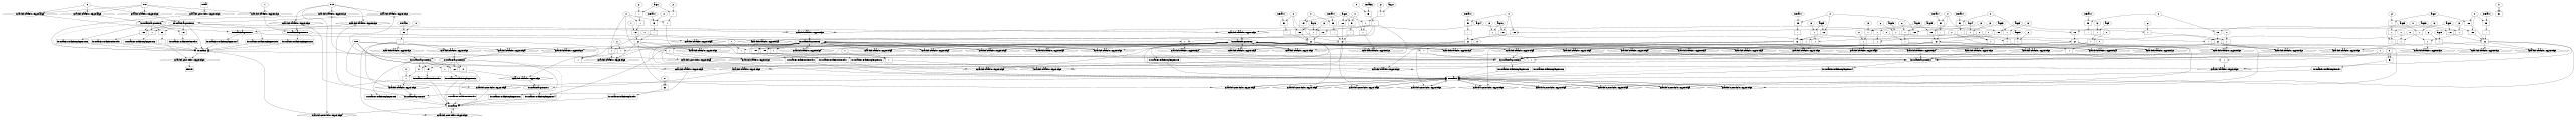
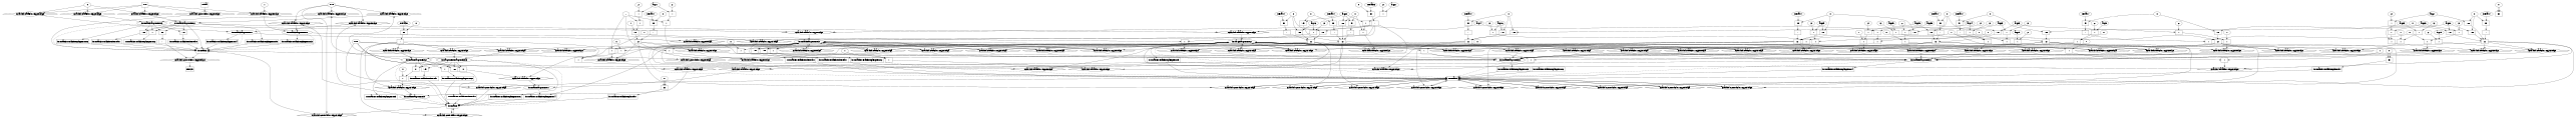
  digraph {
    node [shape=rect]
    n1 [label=inv_main3]
    n2 [label="Guarded ControlFlow Hyperedge" shape=diamond]
    n3 [label="Guarded ControlFlow Hyperedge" shape=diamond]
    n4 [label=inv_main5]
    n5 [label=FALSE]
    n6 [label="Guarded ControlFlow Hyperedge" shape=diamond]
    n7 [label="Guarded ControlFlow Hyperedge" shape=diamond]
    n8 [label="Guarded ControlFlow Hyperedge" shape=diamond]
    n9 [label="Guarded ControlFlow Hyperedge" shape=diamond]
    n10 [label="Guarded ControlFlow Hyperedge" shape=diamond]
    n11 [label="Guarded ControlFlow Hyperedge" shape=diamond]
    n12 [label="Guarded ControlFlow Hyperedge" shape=diamond]
    n13 [label="Guarded ControlFlow Hyperedge" shape=diamond]
    n14 [label="Guarded ControlFlow Hyperedge" shape=diamond]
    n15 [label="Guarded ControlFlow Hyperedge" shape=diamond]
    n16 [label=inv_main8]
    n17 [label="Guarded ControlFlow Hyperedge" shape=diamond]
    n18 [label="Guarded ControlFlow Hyperedge" shape=diamond]
    n19 [label=Initial]
    n20 [label="Guarded ControlFlow Hyperedge" shape=diamond]
    n21 [label=inv_main3_argument_0 shape=oval]
    n22 [label="Guarded DataFlow Hyperedge" shape=diamond]
    n23 [label=inv_main3_VerifHintTplEqTerm_3]
    n24 [label=inv_main5_argument_0 shape=oval]
    n25 [label=inv_main3_argument_1 shape=oval]
    n26 [label="Guarded DataFlow Hyperedge" shape=diamond]
    n27 [label=inv_main3_VerifHintTplEqTerm_4]
    n28 [label=inv_main5_argument_1 shape=oval]
    n29 [label=inv_main3_argument_2 shape=oval]
    n30 [label="="]
    n31 [label="Guarded DataFlow Hyperedge" shape=diamond]
    n32 [label=">="]
    n33 [label=">="]
    n34 [label="-"]
    n35 [label=inv_main3_VerifHintTplEqTerm_5]
    n36 [label="!"]
-   n37 [label=inv_main5_argument_2 shape=oval]
+   n37 [label=inv_arg5_argument_2 shape=oval]
    n38 [label=inv_main3_VerifHintInitPred_0]
    n39 [label=inv_main3_VerifHintInitPred_1]
    n40 [label=inv_main3_VerifHintTplEqTerm_2]
    n41 [label=inv_main3_argument_3 shape=oval]
    n42 [label="Guarded DataFlow Hyperedge" shape=diamond]
    n43 [label=inv_main3_VerifHintTplEqTerm_6]
    n44 [label=inv_main5_argument_3 shape=oval]
    n45 [label="Guarded DataFlow Hyperedge" shape=diamond]
    n46 [label=inv_main5_VerifHintTplEqTerm_3]
    n47 [label=inv_main8_argument_0 shape=oval]
    n48 [label="Guarded DataFlow Hyperedge" shape=diamond]
    n49 [label=inv_main5_VerifHintTplEqTerm_4]
    n50 [label=inv_main8_argument_1 shape=oval]
    n51 [label="-"]
    n52 [label="*"]
    n53 [label="*"]
    n54 [label="Guarded DataFlow Hyperedge" shape=diamond]
    n55 [label="Guarded DataFlow Hyperedge" shape=diamond]
    n56 [label="Guarded DataFlow Hyperedge" shape=diamond]
    n57 [label="Guarded DataFlow Hyperedge" shape=diamond]
    n58 [label="Guarded DataFlow Hyperedge" shape=diamond]
    n59 [label="Guarded DataFlow Hyperedge" shape=diamond]
    n60 [label="Guarded DataFlow Hyperedge" shape=diamond]
    n61 [label=">="]
    n62 [label=">="]
    n63 [label="-"]
    n64 [label=inv_main5_VerifHintTplEqTerm_5]
    n65 [label="Guarded DataFlow Hyperedge" shape=diamond]
    n66 [label="-"]
    n67 [label="-"]
    n68 [label=inv_main8_argument_2 shape=oval]
    n69 [label=inv_main5_VerifHintInitPred_0]
    n70 [label=inv_main5_VerifHintInitPred_1]
    n71 [label=inv_main5_VerifHintTplEqTerm_2]
    n72 [label="-"]
    n73 [label="*"]
    n74 [label="*"]
    n75 [label="Guarded DataFlow Hyperedge" shape=diamond]
    n76 [label="Guarded DataFlow Hyperedge" shape=diamond]
    n77 [label="Guarded DataFlow Hyperedge" shape=diamond]
    n78 [label="Guarded DataFlow Hyperedge" shape=diamond]
    n79 [label="Guarded DataFlow Hyperedge" shape=diamond]
    n80 [label="Guarded DataFlow Hyperedge" shape=diamond]
    n81 [label="Guarded DataFlow Hyperedge" shape=diamond]
    n82 [label=inv_main8_VerifHintTplEqTerm_4]
    n83 [label="Guarded DataFlow Hyperedge" shape=diamond]
    n84 [label="-"]
    n85 [label="-"]
-   n86 [label=inv_main8_argument_3 shape=oval]
+   n86 [label=inv_argument8_argument_3 shape=oval]
    n87 [label=inv_main5_VerifHintTplEqTerm_6]
    n88 [label="Guarded DataFlow Hyperedge" shape=diamond]
    n89 [label="Guarded DataFlow Hyperedge" shape=diamond]
    n90 [label="+"]
    n91 [label="+"]
    n92 [label="Guarded DataFlow Hyperedge" shape=diamond]
    n93 [label=">="]
    n94 [label=">="]
    n95 [label="-"]
    n96 [label=inv_main8_VerifHintTplEqTerm_5]
    n97 [label="-"]
    n98 [label="Guarded DataFlow Hyperedge" shape=diamond]
    n99 [label=inv_main8_VerifHintInitPred_0]
    n100 [label=inv_main8_VerifHintInitPred_1]
    n101 [label=inv_main8_VerifHintTplEqTerm_2]
    n102 [label="Guarded DataFlow Hyperedge" shape=diamond]
    n103 [label=inv_main8_VerifHintTplEqTerm_6]
    n104 [label=true]
    n105 [label="Guarded DataFlow Hyperedge" shape=diamond]
    n106 [label="Guarded DataFlow Hyperedge" shape=diamond]
    n107 [label="Guarded DataFlow Hyperedge" shape=diamond]
    n108 [label="Guarded DataFlow Hyperedge" shape=diamond]
    n109 [label=1 shape=""]
    n110 [label=0 shape=""]
    n111 [label="!"]
    n112 [label="="]
    n113 [label=__eval56 shape=""]
    n114 [label=0 shape=""]
    n115 [label=true shape=""]
    n116 [label=true shape=""]
    n117 [label="!"]
    n118 [label="Guarded DataFlow Hyperedge" shape=diamond]
    n119 [label="Guarded DataFlow Hyperedge" shape=diamond]
    n120 [label="Guarded DataFlow Hyperedge" shape=diamond]
    n121 [label="="]
    n122 [label=__eval30 shape=""]
    n123 [label=0 shape=""]
    n124 [label=-1 shape=""]
    n125 [label="&"]
    n126 [label="Guarded DataFlow Hyperedge" shape=diamond]
    n127 [label="Guarded DataFlow Hyperedge" shape=diamond]
    n128 [label=">="]
    n129 [label="-"]
    n130 [label="*"]
    n131 [label=2 shape=""]
    n132 [label=1 shape=""]
    n133 [label=-1 shape=""]
    n134 [label="-"]
    n135 [label=arg11 shape=""]
    n136 [label="*"]
    n137 [label="!"]
    n138 [label="="]
    n139 [label=__eval17 shape=""]
    n140 [label=0 shape=""]
    n141 [label=2 shape=""]
    n142 [label="*"]
    n143 [label=-1 shape=""]
    n144 [label="*"]
    n145 [label=-2 shape=""]
    n146 [label=arg9 shape=""]
    n147 [label="&"]
    n148 [label="Guarded DataFlow Hyperedge" shape=diamond]
    n149 [label="Guarded DataFlow Hyperedge" shape=diamond]
    n150 [label="Guarded DataFlow Hyperedge" shape=diamond]
    n151 [label="!"]
    n152 [label="="]
    n153 [label=__eval17 shape=""]
    n154 [label=0 shape=""]
    n155 [label=">="]
    n156 [label=">="]
    n157 [label=arg16 shape=""]
    n158 [label="*"]
    n159 [label="-"]
    n160 [label=arg14 shape=""]
    n161 [label="*"]
    n162 [label="-"]
    n163 [label=1 shape=""]
    n164 [label=-2 shape=""]
    n165 [label=-2 shape=""]
    n166 [label=-1 shape=""]
    n167 [label="&"]
    n168 [label="Guarded DataFlow Hyperedge" shape=diamond]
    n169 [label="Guarded DataFlow Hyperedge" shape=diamond]
    n170 [label="Guarded DataFlow Hyperedge" shape=diamond]
    n171 [label="!"]
    n172 [label="="]
    n173 [label=__eval17 shape=""]
    n174 [label=0 shape=""]
    n175 [label=">="]
    n176 [label=">="]
    n177 [label=arg16 shape=""]
    n178 [label="*"]
    n179 [label="-"]
    n180 [label=arg14 shape=""]
    n181 [label="*"]
    n182 [label="-"]
    n183 [label=1 shape=""]
    n184 [label=-2 shape=""]
    n185 [label=-1 shape=""]
    n186 [label=-2 shape=""]
    n187 [label=-1 shape=""]
    n188 [label="&"]
    n189 [label="Guarded DataFlow Hyperedge" shape=diamond]
    n190 [label="Guarded DataFlow Hyperedge" shape=diamond]
    n191 [label="Guarded DataFlow Hyperedge" shape=diamond]
    n192 [label="!"]
    n193 [label="="]
    n194 [label=__eval17 shape=""]
    n195 [label=0 shape=""]
    n196 [label=">="]
    n197 [label="!"]
    n198 [label="="]
    n199 [label=-1 shape=""]
    n200 [label=">="]
    n201 [label="*"]
    n202 [label=arg20 shape=""]
    n203 [label="-"]
    n204 [label="*"]
    n205 [label=-2 shape=""]
    n206 [label=arg21 shape=""]
    n207 [label="*"]
    n208 [label=2 shape=""]
    n209 [label=arg19 shape=""]
    n210 [label=1 shape=""]
    n211 [label=-1 shape=""]
    n212 [label="&"]
    n213 [label="Guarded DataFlow Hyperedge" shape=diamond]
    n214 [label="Guarded DataFlow Hyperedge" shape=diamond]
    n215 [label="Guarded DataFlow Hyperedge" shape=diamond]
    n216 [label="!"]
    n217 [label="="]
    n218 [label=__eval17 shape=""]
    n219 [label=0 shape=""]
    n220 [label=">="]
    n221 [label=">="]
    n222 [label=arg21 shape=""]
    n223 [label="*"]
    n224 [label="-"]
    n225 [label=arg20 shape=""]
    n226 [label=">="]
    n227 [label="*"]
    n228 [label=-1 shape=""]
    n229 [label=-2 shape=""]
    n230 [label="*"]
    n231 [label=2 shape=""]
    n232 [label=arg19 shape=""]
    n233 [label=1 shape=""]
    n234 [label=-1 shape=""]
    n235 [label="&"]
    n236 [label="Guarded DataFlow Hyperedge" shape=diamond]
    n237 [label="Guarded DataFlow Hyperedge" shape=diamond]
    n238 [label="!"]
    n239 [label="="]
    n240 [label=__eval17 shape=""]
    n241 [label=0 shape=""]
    n242 [label=">="]
    n243 [label=">="]
    n244 [label=arg25 shape=""]
    n245 [label="*"]
    n246 [label="-"]
    n247 [label=arg23 shape=""]
    n248 [label="*"]
    n249 [label="-"]
    n250 [label=-1 shape=""]
    n251 [label=-2 shape=""]
    n252 [label=1 shape=""]
    n253 [label=-2 shape=""]
    n254 [label="&"]
    n255 [label="Guarded DataFlow Hyperedge" shape=diamond]
    n256 [label="Guarded DataFlow Hyperedge" shape=diamond]
    n257 [label="!"]
    n258 [label="="]
    n259 [label=__eval17 shape=""]
    n260 [label=0 shape=""]
    n261 [label=">="]
    n262 [label=arg23 shape=""]
    n263 [label="*"]
    n264 [label="-"]
    n265 [label="*"]
    n266 [label=-1 shape=""]
    n267 [label="*"]
    n268 [label=-2 shape=""]
    n269 [label=arg25 shape=""]
    n270 [label=1 shape=""]
    n271 [label=-2 shape=""]
    n272 [label="&"]
    n273 [label="Guarded DataFlow Hyperedge" shape=diamond]
    n274 [label="Guarded DataFlow Hyperedge" shape=diamond]
    n275 [label="!"]
    n276 [label="="]
    n277 [label=__eval17 shape=""]
    n278 [label=0 shape=""]
    n279 [label=">="]
    n280 [label=">="]
    n281 [label=arg25 shape=""]
    n282 [label="*"]
    n283 [label="-"]
    n284 [label=arg23 shape=""]
    n285 [label="*"]
    n286 [label="-"]
    n287 [label=-1 shape=""]
    n288 [label=-2 shape=""]
    n289 [label=-2 shape=""]
    n290 [label="&"]
    n291 [label="Guarded DataFlow Hyperedge" shape=diamond]
    n292 [label="Guarded DataFlow Hyperedge" shape=diamond]
    n293 [label="!"]
    n294 [label="="]
    n295 [label=__eval17 shape=""]
    n296 [label=0 shape=""]
    n297 [label=">="]
    n298 [label=arg23 shape=""]
    n299 [label="*"]
    n300 [label="-"]
    n301 [label="*"]
    n302 [label=-1 shape=""]
    n303 [label="*"]
    n304 [label=-2 shape=""]
    n305 [label=arg25 shape=""]
    n306 [label=-2 shape=""]
    n307 [label="="]
    n308 [label=0 shape=""]
    n309 [label=inv_main5_VerifHintTplPred_7]
    n310 [label="="]
    n311 [label=0 shape=""]
    n312 [label=inv_main8_VerifHintTplPred_7]
    n313 [label="="]
    n314 [label=0 shape=""]
    n1 -> n2
    n1 -> n3
    n2 -> n4
    n3 -> n5
    n4 -> n6
    n4 -> n7
    n4 -> n8
    n4 -> n9
    n4 -> n10
    n4 -> n11
    n4 -> n12
    n4 -> n13
    n4 -> n14
    n4 -> n15
    n6 -> n16
    n7 -> n4
    n8 -> n4
    n9 -> n4
    n10 -> n4
    n11 -> n4
    n12 -> n4
    n13 -> n4
    n14 -> n4
    n15 -> n4
    n16 -> n17
    n16 -> n18
    n17 -> n1
    n18 -> n16
    n19 -> n20
    n20 -> n1
    n21 -> n1 [style=dashed]
    n21 -> n22
    n21 -> n23
    n22 -> n24
    n23 -> n1
    n24 -> n4 [style=dashed]
    n24 -> n45
    n24 -> n46
    n25 -> n1 [style=dashed]
    n25 -> n26
    n25 -> n27
    n26 -> n28
    n27 -> n1
    n28 -> n4 [style=dashed]
    n28 -> n48
    n28 -> n49
    n29 -> n1 [style=solid]
    n29 -> n30
    n29 -> n31
    n29 -> n32
    n29 -> n33
    n29 -> n34
    n29 -> n35
    n30 -> n36
    n31 -> n37
    n32 -> n38
    n33 -> n39
    n34 -> n40
    n35 -> n1
    n36 -> n3
    n37 -> n4 [style=dashed]
    n37 -> n51
    n37 -> n52
    n37 -> n53
    n37 -> n54
    n37 -> n55
    n37 -> n56
    n37 -> n57
    n37 -> n58
    n37 -> n59
    n37 -> n60
    n37 -> n61
    n37 -> n62
    n37 -> n63
    n37 -> n64
    n38 -> n1
    n39 -> n1
    n40 -> n1
    n41 -> n1 [style=dashed]
    n41 -> n30
    n41 -> n32
    n41 -> n33
    n41 -> n34
    n41 -> n42
    n41 -> n43
    n42 -> n44
    n43 -> n1
    n44 -> n4 [style=dashed]
    n44 -> n61
    n44 -> n62
    n44 -> n63
    n44 -> n72
    n44 -> n73
    n44 -> n74
    n44 -> n75
    n44 -> n76
    n44 -> n77
    n44 -> n78
    n44 -> n79
    n44 -> n80
    n44 -> n81
    n44 -> n82
    n45 -> n47
    n46 -> n4
    n47 -> n16 [style=dashed]
    n47 -> n88
    n48 -> n50
    n49 -> n4
    n50 -> n16 [style=dashed]
    n50 -> n82
    n50 -> n89
    n51 -> n65
    n52 -> n66
    n53 -> n67
    n54 -> n68
    n55 -> n37
    n56 -> n37
    n57 -> n37
    n58 -> n37
    n59 -> n37
    n60 -> n37
    n61 -> n69
    n62 -> n70
    n63 -> n71
    n64 -> n4
    n65 -> n37
    n66 -> n150
    n67 -> n170
    n68 -> n16 [style=dashed]
    n68 -> n90
    n68 -> n91
    n68 -> n92
    n68 -> n93
    n68 -> n94
    n68 -> n95
    n68 -> n96
    n69 -> n4
    n70 -> n4
    n71 -> n4 [style=dashed]
    n72 -> n83
    n73 -> n84
    n74 -> n85
    n75 -> n86
    n76 -> n44
    n77 -> n44
    n78 -> n44
    n79 -> n44
    n80 -> n44
    n81 -> n44
    n82 -> n16
    n83 -> n44
    n84 -> n191
    n85 -> n215
    n86 -> n16 [style=dashed]
    n86 -> n90
    n86 -> n91
    n86 -> n93
    n86 -> n94
    n86 -> n95
    n86 -> n102
    n86 -> n103
    n87 -> n4
    n88 -> n21
    n89 -> n25
    n90 -> n97
    n91 -> n98
    n92 -> n29
    n93 -> n99
    n94 -> n100
    n95 -> n101
    n96 -> n16
    n97 -> n118
    n98 -> n50
    n99 -> n16
    n100 -> n16
    n101 -> n16
    n102 -> n41
    n103 -> n16
    n104 -> n20
    n104 -> n105
    n104 -> n106
    n104 -> n107
    n104 -> n108
    n105 -> n21
    n106 -> n25
    n107 -> n29
    n108 -> n41
    n109 -> n105
    n110 -> n106
    n110 -> n107
    n110 -> n108
    n111 -> n2
    n111 -> n22
    n111 -> n26
    n111 -> n31
    n111 -> n42
    n112 -> n111
    n113 -> n112
    n114 -> n112
    n115 -> n6
    n115 -> n45
    n115 -> n48
    n115 -> n54
    n115 -> n75
    n116 -> n17
    n116 -> n88
    n116 -> n89
    n116 -> n92
    n116 -> n102
    n117 -> n18
    n117 -> n98
    n117 -> n118
    n117 -> n119
    n117 -> n120
    n118 -> n47
    n119 -> n68
    n120 -> n86
    n121 -> n117
    n122 -> n121
    n123 -> n121
    n124 -> n97
    n125 -> n7
    n125 -> n65
    n125 -> n83
    n125 -> n126
    n125 -> n127
    n126 -> n24
    n127 -> n28
    n128 -> n125
    n129 -> n128
    n130 -> n129
    n131 -> n130
    n132 -> n128
    n133 -> n51
    n133 -> n72
    n133 -> n129
    n133 -> n134
    n134 -> n126
    n135 -> n130
    n135 -> n136
    n136 -> n134
    n137 -> n125
    n138 -> n137
    n139 -> n138
    n140 -> n138
    n141 -> n136
    n142 -> n127
    n143 -> n142
    n144 -> n142
    n145 -> n144
    n146 -> n144
    n147 -> n8
    n147 -> n76
    n147 -> n148
    n147 -> n149
    n147 -> n150
    n148 -> n24
    n149 -> n28
    n150 -> n37
    n151 -> n147
    n152 -> n151
    n153 -> n152
    n154 -> n152
    n154 -> n155
    n154 -> n156
    n155 -> n147
    n156 -> n147
    n157 -> n155
    n157 -> n158
    n158 -> n159
    n159 -> n148
    n160 -> n156
    n160 -> n161
    n161 -> n162
    n162 -> n149
    n163 -> n66
    n163 -> n159
    n163 -> n162
    n164 -> n158
    n165 -> n161
    n166 -> n52
    n167 -> n9
    n167 -> n77
    n167 -> n168
    n167 -> n169
    n167 -> n170
    n168 -> n24
    n169 -> n28
    n170 -> n37
    n171 -> n167
    n172 -> n171
    n173 -> n172
    n174 -> n172
    n174 -> n175
    n174 -> n176
    n175 -> n167
    n176 -> n167
    n177 -> n175
    n177 -> n178
    n178 -> n179
    n179 -> n168
    n180 -> n176
    n180 -> n181
    n181 -> n182
    n182 -> n169
    n183 -> n67
    n183 -> n179
    n184 -> n178
    n185 -> n182
    n186 -> n181
    n187 -> n53
    n188 -> n10
    n188 -> n55
    n188 -> n189
    n188 -> n190
    n188 -> n191
    n189 -> n24
    n190 -> n28
    n191 -> n44
    n192 -> n188
    n193 -> n192
    n194 -> n193
    n195 -> n193
    n195 -> n196
    n196 -> n188
    n197 -> n188
    n198 -> n197
    n199 -> n198
    n199 -> n200
    n199 -> n201
    n200 -> n188
    n201 -> n189
    n202 -> n196
    n202 -> n198
    n202 -> n200
    n202 -> n203
    n203 -> n201
    n204 -> n203
    n205 -> n204
    n206 -> n204
    n207 -> n190
    n208 -> n207
    n209 -> n207
    n210 -> n84
    n211 -> n73
    n212 -> n11
    n212 -> n56
    n212 -> n213
    n212 -> n214
    n212 -> n215
    n213 -> n24
    n214 -> n28
    n215 -> n44
    n216 -> n212
    n217 -> n216
    n218 -> n217
    n219 -> n217
    n219 -> n220
    n219 -> n221
    n220 -> n212
    n221 -> n212
    n222 -> n220
    n222 -> n223
    n223 -> n224
    n224 -> n227
    n225 -> n221
    n225 -> n224
    n225 -> n226
    n226 -> n212
    n227 -> n213
    n228 -> n226
    n228 -> n227
    n229 -> n223
    n230 -> n214
    n231 -> n230
    n232 -> n230
    n233 -> n85
    n234 -> n74
    n235 -> n12
    n235 -> n57
    n235 -> n78
    n235 -> n236
    n235 -> n237
    n236 -> n24
    n237 -> n28
    n238 -> n235
    n239 -> n238
    n240 -> n239
    n241 -> n239
    n241 -> n242
    n241 -> n243
    n242 -> n235
    n243 -> n235
    n244 -> n242
    n244 -> n245
    n245 -> n246
    n246 -> n236
    n247 -> n243
    n247 -> n248
    n248 -> n249
    n249 -> n237
    n250 -> n246
    n251 -> n245
    n252 -> n249
    n253 -> n248
    n254 -> n13
    n254 -> n58
    n254 -> n79
    n254 -> n255
    n254 -> n256
    n255 -> n24
    n256 -> n28
    n257 -> n254
    n258 -> n257
    n259 -> n258
    n260 -> n258
    n260 -> n261
    n261 -> n254
    n262 -> n261
    n262 -> n263
    n263 -> n264
    n264 -> n256
    n265 -> n255
    n266 -> n265
    n267 -> n265
    n268 -> n267
    n269 -> n267
    n270 -> n264
    n271 -> n263
    n272 -> n14
    n272 -> n59
    n272 -> n80
    n272 -> n273
    n272 -> n274
    n273 -> n24
    n274 -> n28
    n275 -> n272
    n276 -> n275
    n277 -> n276
    n278 -> n276
    n278 -> n279
    n278 -> n280
    n279 -> n272
    n280 -> n272
    n281 -> n279
    n281 -> n282
    n282 -> n283
    n283 -> n273
    n284 -> n280
    n284 -> n285
    n285 -> n286
    n286 -> n274
    n287 -> n283
    n287 -> n286
    n288 -> n282
    n289 -> n285
    n290 -> n15
    n290 -> n60
    n290 -> n81
    n290 -> n291
    n290 -> n292
    n291 -> n24
    n292 -> n28
    n293 -> n290
    n294 -> n293
    n295 -> n294
    n296 -> n294
    n296 -> n297
    n297 -> n290
    n298 -> n297
    n298 -> n299
    n299 -> n300
    n300 -> n292
    n301 -> n291
    n302 -> n300
    n302 -> n301
    n303 -> n301
    n304 -> n303
    n305 -> n303
    n306 -> n299
    n308 -> n307
    n308 -> n307
    n309 -> n4
    n310 -> n309
    n311 -> n310
    n311 -> n310
    n312 -> n16
    n313 -> n312
    n314 -> n313
    n314 -> n313
  }
